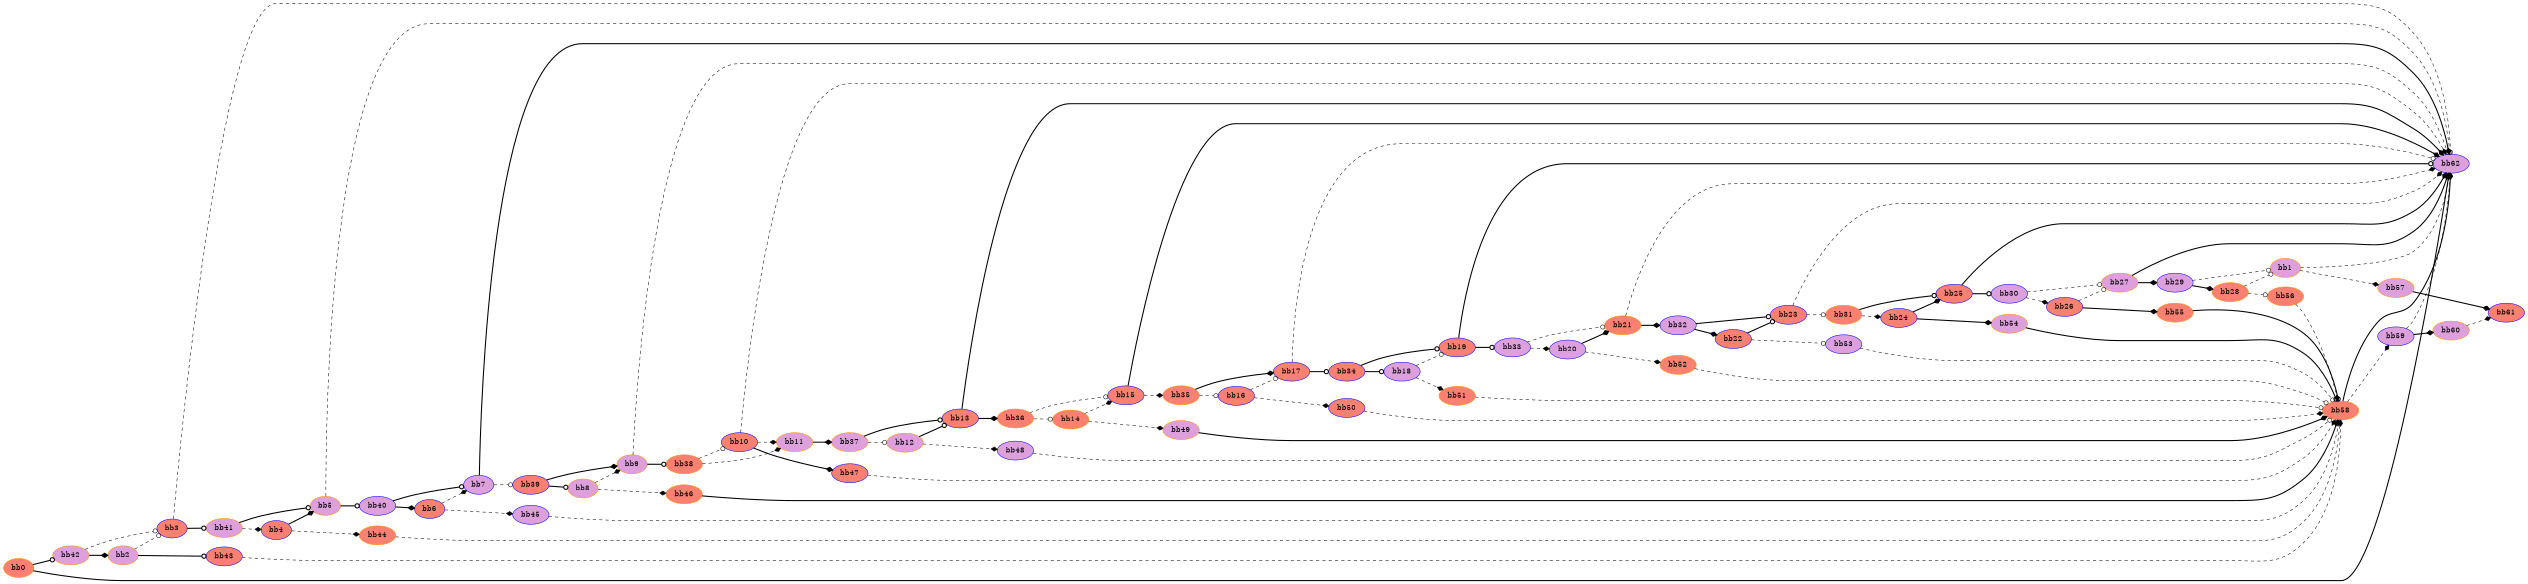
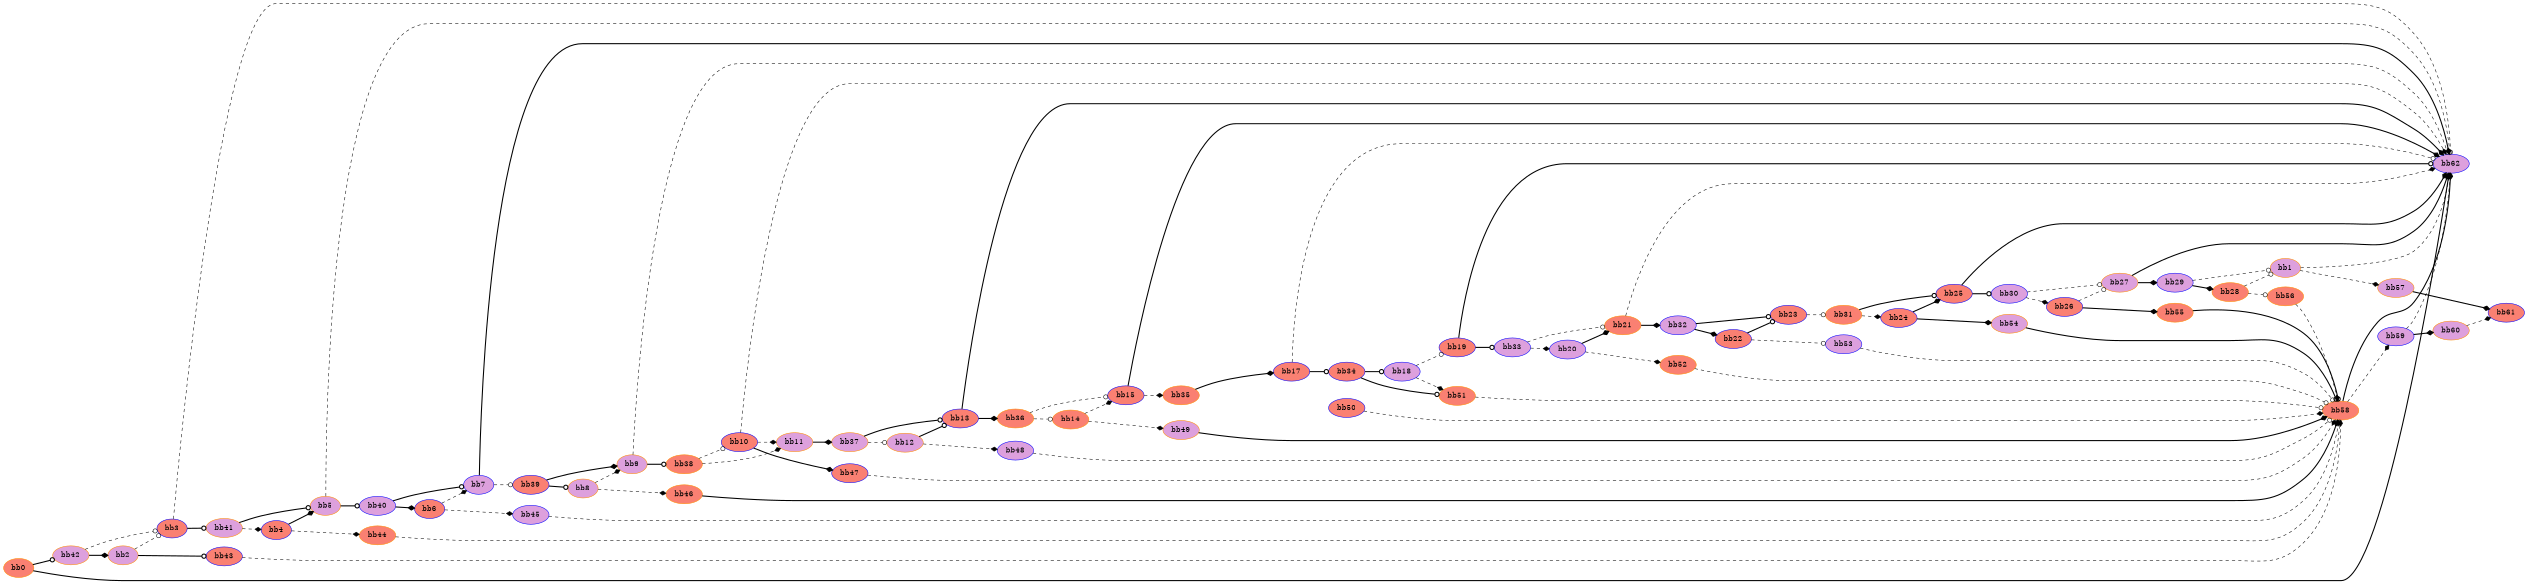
  digraph {
    rankdir=LR
    node [color=blue fillcolor=salmon style=filled]
    edge [arrowhead=diamond style=dashed]
    n1 [color=darkorange label="bb0\l"]
    n2 [color=darkorange fillcolor=plum label="bb42\l"]
    n3 [fillcolor=plum label="bb62\l"]
    n4 [color=darkorange fillcolor=plum label="bb2\l"]
    n5 [label="bb3\l"]
    n6 [color=darkorange fillcolor=plum label="bb1\l"]
    n7 [color=darkorange fillcolor=plum label="bb57\l"]
    n8 [label="bb61\l"]
    n9 [label="bb43\l"]
    n10 [color=darkorange fillcolor=plum label="bb41\l"]
    n11 [color=darkorange label="bb58\l"]
    n12 [label="bb4\l"]
    n13 [color=darkorange fillcolor=plum label="bb5\l"]
    n14 [color=darkorange label="bb44\l"]
    n15 [fillcolor=plum label="bb40\l"]
    n16 [label="bb6\l"]
    n17 [fillcolor=plum label="bb7\l"]
    n18 [fillcolor=plum label="bb45\l"]
    n19 [label="bb39\l"]
    n20 [color=darkorange fillcolor=plum label="bb8\l"]
    n21 [color=darkorange fillcolor=plum label="bb9\l"]
    n22 [color=darkorange label="bb46\l"]
    n23 [color=darkorange label="bb38\l"]
    n24 [label="bb10\l"]
    n25 [color=darkorange fillcolor=plum label="bb11\l"]
    n26 [label="bb47\l"]
    n27 [color=darkorange fillcolor=plum label="bb37\l"]
    n28 [color=darkorange fillcolor=plum label="bb12\l"]
    n29 [label="bb13\l"]
    n30 [fillcolor=plum label="bb48\l"]
    n31 [color=darkorange label="bb36\l"]
    n32 [color=darkorange label="bb14\l"]
    n33 [label="bb15\l"]
    n34 [color=darkorange fillcolor=plum label="bb49\l"]
    n35 [color=darkorange label="bb35\l"]
-   n36 [label="bb16\l"]
    n37 [label="bb17\l"]
    n38 [label="bb50\l"]
    n39 [label="bb34\l"]
    n40 [fillcolor=plum label="bb18\l"]
    n41 [label="bb19\l"]
    n42 [color=darkorange label="bb51\l"]
    n43 [fillcolor=plum label="bb33\l"]
    n44 [fillcolor=plum label="bb20\l"]
    n45 [color=darkorange label="bb21\l"]
    n46 [color=darkorange label="bb52\l"]
    n47 [fillcolor=plum label="bb32\l"]
    n48 [label="bb22\l"]
    n49 [label="bb23\l"]
    n50 [fillcolor=plum label="bb53\l"]
    n51 [color=darkorange label="bb31\l"]
    n52 [label="bb24\l"]
    n53 [label="bb25\l"]
    n54 [color=darkorange fillcolor=plum label="bb54\l"]
    n55 [fillcolor=plum label="bb30\l"]
    n56 [label="bb26\l"]
    n57 [color=darkorange fillcolor=plum label="bb27\l"]
    n58 [color=darkorange label="bb55\l"]
    n59 [fillcolor=plum label="bb29\l"]
    n60 [color=darkorange label="bb28\l"]
    n61 [color=darkorange label="bb56\l"]
    n62 [fillcolor=plum label="bb59\l"]
    n63 [color=darkorange fillcolor=plum label="bb60\l"]
    n1 -> n2 [arrowhead=odot style=bold]
    n1 -> n3 [style=bold]
    n2 -> n4 [style=bold]
    n2 -> n5 [arrowhead=odot]
    n4 -> n5 [arrowhead=odot]
    n4 -> n9 [arrowhead=odot style=bold]
    n5 -> n3 [arrowhead=odot]
    n5 -> n10 [arrowhead=odot style=bold]
    n6 -> n3
    n6 -> n7
    n7 -> n8 [style=bold]
    n9 -> n11
    n10 -> n12
    n10 -> n13 [arrowhead=odot style=bold]
    n11 -> n3 [style=bold]
    n11 -> n62
    n12 -> n13 [style=bold]
    n12 -> n14
    n13 -> n3 [arrowhead=odot]
    n13 -> n15 [arrowhead=odot style=bold]
    n14 -> n11 [arrowhead=odot]
    n15 -> n16 [style=bold]
    n15 -> n17 [arrowhead=odot style=bold]
    n16 -> n17
    n16 -> n18
    n17 -> n3 [style=bold]
    n17 -> n19 [arrowhead=odot]
    n18 -> n11
    n19 -> n20 [arrowhead=odot style=bold]
    n19 -> n21 [style=bold]
    n20 -> n21
    n20 -> n22
    n21 -> n3 [arrowhead=odot]
    n21 -> n23 [arrowhead=odot style=bold]
    n22 -> n11 [style=bold]
    n23 -> n24 [arrowhead=odot]
    n23 -> n25
    n24 -> n3
    n24 -> n25
    n24 -> n26 [style=bold]
    n25 -> n27 [style=bold]
    n26 -> n11
    n27 -> n28 [arrowhead=odot]
    n27 -> n29 [arrowhead=odot style=bold]
    n28 -> n29 [arrowhead=odot style=bold]
    n28 -> n30
    n29 -> n3 [style=bold]
    n29 -> n31 [style=bold]
    n30 -> n11 [arrowhead=odot]
    n31 -> n32 [arrowhead=odot]
    n31 -> n33 [arrowhead=odot]
    n32 -> n33
    n32 -> n34
    n33 -> n3 [style=bold]
    n33 -> n35
    n34 -> n11 [style=bold]
-   n35 -> n36 [arrowhead=odot]
    n35 -> n37 [style=bold]
-   n36 -> n37 [arrowhead=odot]
-   n36 -> n38
    n37 -> n3 [arrowhead=odot]
    n37 -> n39 [arrowhead=odot style=bold]
    n38 -> n11
    n39 -> n40 [arrowhead=odot style=bold]
-   n39 -> n41 [arrowhead=odot style=bold]
+   n39 -> n42 [arrowhead=odot style=bold]
    n40 -> n41 [arrowhead=odot]
    n40 -> n42
    n41 -> n3 [arrowhead=odot style=bold]
    n41 -> n43 [arrowhead=odot style=bold]
    n42 -> n11 [arrowhead=odot]
    n43 -> n44
    n43 -> n45 [arrowhead=odot]
    n44 -> n45 [style=bold]
    n44 -> n46
    n45 -> n3
    n45 -> n47 [style=bold]
    n46 -> n11 [arrowhead=odot]
    n47 -> n48 [style=bold]
    n47 -> n49 [arrowhead=odot style=bold]
    n48 -> n49 [arrowhead=odot style=bold]
    n48 -> n50 [arrowhead=odot]
-   n49 -> n3
    n49 -> n51 [arrowhead=odot]
    n50 -> n11 [arrowhead=odot]
    n51 -> n52
    n51 -> n53 [arrowhead=odot style=bold]
    n52 -> n53 [style=bold]
    n52 -> n54 [style=bold]
    n53 -> n3 [style=bold]
    n53 -> n55 [arrowhead=odot style=bold]
    n54 -> n11 [arrowhead=odot style=bold]
    n55 -> n56
    n55 -> n57 [arrowhead=odot]
    n56 -> n57 [arrowhead=odot]
    n56 -> n58 [style=bold]
    n57 -> n3 [style=bold]
    n57 -> n59 [style=bold]
    n58 -> n11 [arrowhead=odot style=bold]
    n59 -> n6 [arrowhead=odot]
    n59 -> n60 [style=bold]
    n60 -> n6 [arrowhead=odot]
    n60 -> n61 [arrowhead=odot]
    n61 -> n11
    n62 -> n3 [arrowhead=odot]
    n62 -> n63 [style=bold]
    n63 -> n8
  }
